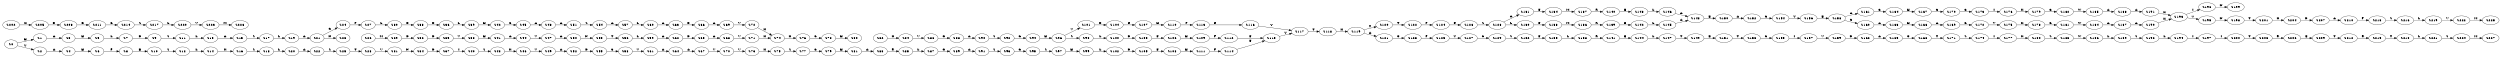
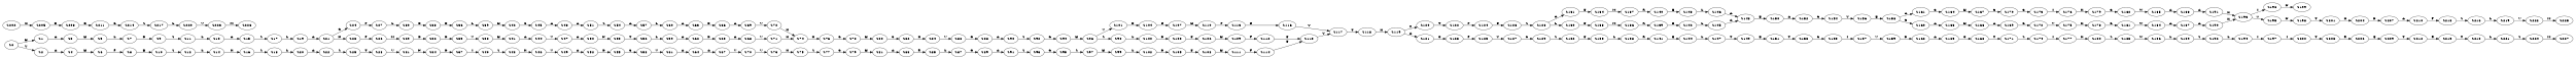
  strict digraph {
    rankdir=LR
    S0
    S1
    S2
    S3
    S4
    S5
    S6
    S7
    S8
    S9
    S10
    S11
    S12
    S13
    S14
    S15
    S16
    S17
    S18
    S19
    S20
    S21
    S22
    S23
    S24
    S25
    S26
    S27
    S28
    S29
    S30
    S31
    S32
    S33
    S34
    S35
    S36
    S37
    S38
    S39
    S40
    S41
    S42
    S43
    S44
    S45
    S46
    S47
    S48
    S49
    S50
    S51
    S52
    S53
    S54
    S55
    S56
    S57
    S58
    S59
    S60
    S61
    S62
    S63
    S64
    S65
    S66
    S67
    S68
    S69
    S70
    S71
    S72
    S73
    S74
    S75
    S76
    S77
    S78
    S79
    S80
    S81
    S82
    S83
    S84
    S85
    S86
    S87
    S88
    S89
    S90
    S91
    S92
    S93
    S94
    S95
    S96
    S97
    S98
    S101
    S99
    S100
    S102
    S103
    S104
    S105
    S106
    S107
    S108
    S109
    S110
    S111
    S112
    S113
    S114
    S115
    S116
    S117
    S118
    S119
    S120
    S121
    S122
    S123
    S124
    S125
    S126
    S127
    S128
    S129
    S130
    S131
    S132
    S133
    S134
    S135
    S136
    S137
    S138
    S139
    S140
    S141
    S142
    S143
    S144
    S145
    S146
    S147
    S148
    S149
    S150
    S151
    S152
    S153
    S154
    S155
    S156
    S157
    S158
    S159
    S160
    S161
    S162
    S163
    S164
    S165
    S166
    S167
    S168
    S169
    S170
    S171
    S172
    S173
    S174
    S175
    S176
    S177
    S178
    S179
    S180
    S181
    S182
    S183
    S184
    S185
    S186
    S187
    S188
    S189
    S190
    S191
    S192
    S193
    S194
    S195
    S196
    S197
    S198
    S199
    S200
    S201
    S203
    S204
    S202
    S205
    S206
    S207
    S208
    S209
    S210
    S211
    S212
    S213
    S214
    S215
    S216
    S217
    S218
    S219
    S220
    S221
    S222
    S223
    S224
    S225
    S226
    S227
    S0 -> S1 [label=H]
    S0 -> S2 [label=Y]
    S1 -> S3 [label=A]
    S2 -> S4 [label=A]
    S3 -> S5 [label=H]
    S4 -> S6 [label=H]
    S5 -> S7 [label=L]
    S6 -> S8 [label=P]
    S7 -> S9 [label=D]
    S8 -> S10 [label=E]
    S9 -> S11 [label=S]
    S10 -> S12 [label=S]
    S11 -> S13 [label=L]
    S12 -> S14 [label=L]
    S13 -> S15 [label=A]
    S14 -> S16 [label=K]
    S15 -> S17 [label=S]
    S16 -> S18 [label=S]
    S17 -> S19 [label=L]
    S18 -> S20 [label=L]
    S19 -> S21 [label=A]
    S20 -> S22 [label=A]
    S21 -> S23 [label=N]
    S21 -> S24 [label=G]
    S22 -> S25 [label=S]
+   S23 -> S26 [label=P]
    S24 -> S27 [label=P]
    S25 -> S28 [label=T]
    S26 -> S29 [label=M]
    S27 -> S30 [label=L]
    S28 -> S31 [label=V]
    S29 -> S32 [label=D]
    S30 -> S33 [label=D]
    S31 -> S34 [label=N]
    S32 -> S35 [label=D]
    S33 -> S36 [label=D]
    S34 -> S37 [label=D]
    S35 -> S38 [label=V]
    S36 -> S39 [label=L]
    S37 -> S40 [label=I]
    S38 -> S41 [label=H]
    S39 -> S42 [label=H]
    S40 -> S43 [label=S]
    S41 -> S44 [label=A]
    S42 -> S45 [label=G]
    S43 -> S46 [label=K]
    S44 -> S47 [label=V]
    S45 -> S48 [label=A]
    S46 -> S49 [label=V]
    S47 -> S50 [label=A]
    S48 -> S51 [label=A]
    S49 -> S52 [label=A]
    S50 -> S53 [label=N]
    S51 -> S54 [label=S]
    S52 -> S55 [label=D]
    S53 -> S56 [label=T]
    S54 -> S57 [label=A]
    S55 -> S58 [label=G]
    S56 -> S59 [label=L]
    S57 -> S60 [label=L]
    S58 -> S61 [label=V]
    S59 -> S62 [label=A]
    S60 -> S63 [label=A]
    S61 -> S64 [label=A]
    S62 -> S65 [label=D]
    S63 -> S66 [label=D]
    S64 -> S67 [label=A]
    S65 -> S68 [label=A]
    S66 -> S69 [label=A]
    S67 -> S70 [label=V]
    S68 -> S71 [label=V]
    S69 -> S72 [label=V]
    S70 -> S73 [label=V]
    S71 -> S74 [label=K]
    S72 -> S74 [label=K]
    S73 -> S75 [label=K]
    S74 -> S76 [label=K]
    S75 -> S77 [label=S]
    S76 -> S78 [label=G]
    S77 -> S79 [label=G]
    S78 -> S80 [label=H]
    S79 -> S81 [label=H]
+   S80 -> S82 [label=G]
    S81 -> S83 [label=A]
    S82 -> S84 [label=K]
    S83 -> S85 [label=R]
    S84 -> S86 [label=V]
    S85 -> S87 [label=L]
    S86 -> S88 [label=Q]
    S87 -> S89 [label=Q]
    S88 -> S90 [label=A]
    S89 -> S91 [label=A]
    S90 -> S92 [label=S]
    S91 -> S93 [label=S]
    S92 -> S94 [label=G]
    S93 -> S95 [label=G]
    S94 -> S96 [label=H]
    S95 -> S97 [label=S]
    S96 -> S98 [label=S]
    S96 -> S101 [label=V]
    S97 -> S99 [label=H]
    S98 -> S100 [label=L]
    S101 -> S104 [label=D]
    S99 -> S102 [label=L]
    S100 -> S103 [label=D]
    S102 -> S105 [label=D]
    S103 -> S106 [label=F]
    S104 -> S107 [label=F]
    S105 -> S108 [label=F]
    S106 -> S109 [label=H]
    S107 -> S110 [label=H]
    S108 -> S111 [label=H]
    S109 -> S112 [label=P]
    S110 -> S113 [label=P]
    S111 -> S114 [label=P]
    S112 -> S115 [label=F]
    S113 -> S116 [label=F]
    S114 -> S115 [label=F]
    S115 -> S117 [label=Y]
    S116 -> S117 [label=Y]
    S117 -> S118 [label=T]
    S118 -> S119 [label=K]
    S119 -> S120 [label=T]
    S119 -> S121 [label=A]
    S120 -> S122 [label=T]
    S121 -> S123 [label=Q]
    S122 -> S124 [label=P]
    S123 -> S125 [label=P]
    S124 -> S126 [label=F]
    S125 -> S127 [label=Y]
    S126 -> S128 [label=S]
    S127 -> S129 [label=C]
    S128 -> S130 [label=L]
    S128 -> S131 [label=A]
    S129 -> S132 [label=S]
    S130 -> S133 [label=F]
    S131 -> S134 [label=F]
    S132 -> S135 [label=F]
    S133 -> S136 [label=M]
    S134 -> S137 [label=M]
    S135 -> S138 [label=L]
    S136 -> S139 [label=R]
    S137 -> S140 [label=R]
    S138 -> S141 [label=R]
    S139 -> S142 [label=E]
    S140 -> S143 [label=E]
    S141 -> S144 [label=E]
    S142 -> S145 [label=L]
    S143 -> S146 [label=L]
    S144 -> S147 [label=L]
    S145 -> S148 [label=A]
    S146 -> S148 [label=A]
    S147 -> S149 [label=T]
    S148 -> S150 [label=E]
    S149 -> S151 [label=E]
    S150 -> S152 [label=A]
    S151 -> S153 [label=T]
    S152 -> S154 [label=G]
    S153 -> S155 [label=G]
    S154 -> S156 [label=Y]
    S155 -> S157 [label=I]
    S156 -> S158 [label=E]
    S157 -> S159 [label=V]
    S158 -> S160 [label=G]
    S158 -> S161 [label=A]
    S159 -> S162 [label=D]
    S160 -> S163 [label=A]
    S161 -> S164 [label=G]
    S162 -> S165 [label=A]
    S163 -> S166 [label=H]
    S164 -> S167 [label=H]
    S165 -> S168 [label=Q]
    S166 -> S169 [label=A]
    S167 -> S170 [label=G]
    S168 -> S171 [label=T]
    S169 -> S172 [label=G]
    S170 -> S173 [label=G]
    S171 -> S174 [label=S]
    S172 -> S175 [label=V]
    S173 -> S176 [label=I]
    S174 -> S177 [label=I]
    S175 -> S178 [label=K]
    S176 -> S179 [label=K]
    S177 -> S180 [label=K]
    S178 -> S181 [label=G]
    S179 -> S182 [label=G]
    S180 -> S183 [label=S]
    S181 -> S184 [label=W]
    S182 -> S185 [label=W]
    S183 -> S186 [label=W]
    S184 -> S187 [label=A]
    S185 -> S188 [label=A]
    S186 -> S189 [label=L]
    S187 -> S190 [label=A]
    S188 -> S191 [label=A]
    S189 -> S192 [label=S]
    S190 -> S193 [label=K]
    S191 -> S193 [label=K]
    S192 -> S194 [label=L]
    S193 -> S195 [label=V]
    S193 -> S196 [label=I]
    S194 -> S197 [label=I]
    S195 -> S198 [label=N]
    S196 -> S199 [label=N]
    S197 -> S200 [label=I]
    S198 -> S201 [label=T]
    S200 -> S203 [label=T]
    S201 -> S204 [label=K]
    S203 -> S206 [label=R]
    S204 -> S207 [label=D]
    S202 -> S205 [label=K]
    S205 -> S208 [label=D]
    S206 -> S209 [label=E]
    S207 -> S210 [label=A]
    S208 -> S211 [label=E]
    S209 -> S212 [label=T]
    S210 -> S213 [label=P]
    S211 -> S214 [label=G]
    S212 -> S215 [label=R]
    S213 -> S216 [label=S]
    S214 -> S217 [label=S]
    S215 -> S218 [label=T]
    S216 -> S219 [label=L]
    S217 -> S220 [label=L]
    S218 -> S221 [label=L]
    S219 -> S222 [label=V]
    S220 -> S223 [label=V]
    S221 -> S224 [label=S]
    S222 -> S225 [label=M]
    S223 -> S226 [label=M]
    S224 -> S227 [label=M]
  }
